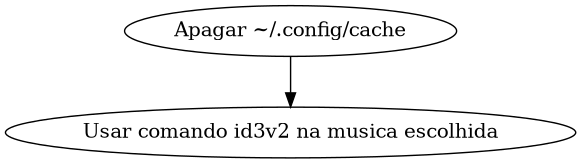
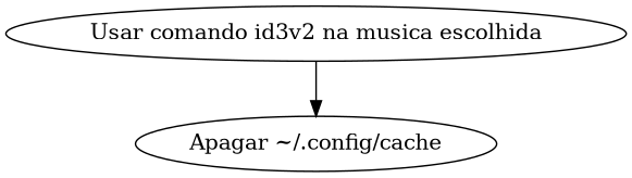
  digraph {
    "Apagar ~/.config/cache"
    "Usar comando id3v2 na musica escolhida"
-   "Apagar ~/.config/cache" -> "Usar comando id3v2 na musica escolhida"
+   "Usar comando id3v2 na musica escolhida" -> "Apagar ~/.config/cache"
  }
